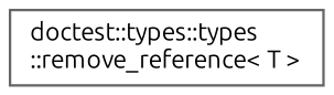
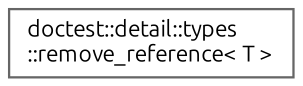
  digraph {
    rankdir=LR
    fontname=Ubuntu
-   n1 [color=grey40 fillcolor=white fontname=Ubuntu fontsize=10 height=0.2 label="doctest::types::types\l::remove_reference\< T \>" shape=box style=filled width=0.4]
+   n1 [color=grey40 fillcolor=white fontname=Ubuntu fontsize=10 height=0.2 label="doctest::detail::types\l::remove_reference\< T \>" shape=box style=filled width=0.4]
  }
